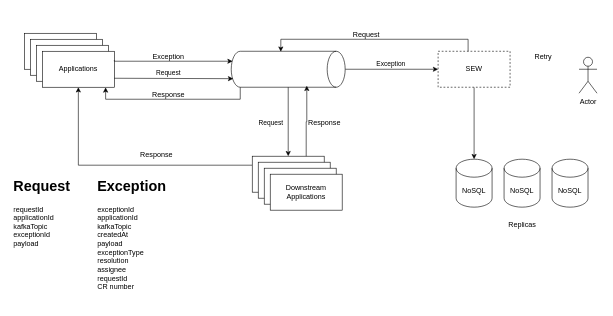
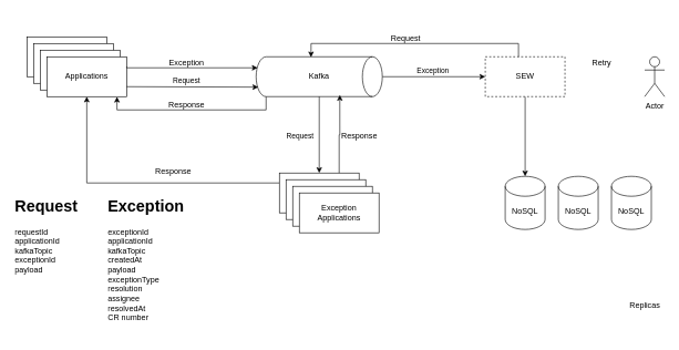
  <mxCell id="0" />
  <mxCell id="1" parent="0" />
  <mxCell id="2" value="" style="rounded=0;whiteSpace=wrap;html=1;" vertex="1" parent="1"><mxGeometry x="40" y="55" width="120" height="60" as="geometry" /></mxCell>
  <mxCell id="3" value="" style="rounded=0;whiteSpace=wrap;html=1;" vertex="1" parent="1"><mxGeometry x="50" y="65" width="120" height="60" as="geometry" /></mxCell>
  <mxCell id="4" value="" style="rounded=0;whiteSpace=wrap;html=1;" vertex="1" parent="1"><mxGeometry x="60" y="75" width="120" height="60" as="geometry" /></mxCell>
  <mxCell id="5" value="Applications" style="rounded=0;whiteSpace=wrap;html=1;" vertex="1" parent="1"><mxGeometry x="70" y="85" width="120" height="60" as="geometry" /></mxCell>
  <mxCell id="6" value="" style="edgeStyle=orthogonalEdgeStyle;rounded=0;orthogonalLoop=1;jettySize=auto;html=1;" edge="1" parent="1" source="7" target="19"><mxGeometry relative="1" as="geometry" /></mxCell>
  <mxCell id="7" value="" style="shape=cylinder3;whiteSpace=wrap;html=1;boundedLbl=1;backgroundOutline=1;size=15;rotation=90;" vertex="1" parent="1"><mxGeometry x="450" y="20" width="60" height="190" as="geometry" /></mxCell>
+ <mxCell id="8" value="Kafka" style="text;html=1;align=center;verticalAlign=middle;whiteSpace=wrap;rounded=0;" vertex="1" parent="1"><mxGeometry x="450" y="100" width="60" height="30" as="geometry" /></mxCell>
  <mxCell id="9" value="" style="endArrow=classic;html=1;rounded=0;exitX=1;exitY=0.5;exitDx=0;exitDy=0;entryX=0.762;entryY=0.983;entryDx=0;entryDy=0;entryPerimeter=0;" edge="1" parent="1" target="7"><mxGeometry relative="1" as="geometry"><mxPoint x="190" y="130" as="sourcePoint" /><mxPoint x="380" y="130" as="targetPoint" /></mxGeometry></mxCell>
  <mxCell id="10" value="Request" style="edgeLabel;resizable=0;html=1;;align=center;verticalAlign=middle;" connectable="0" vertex="1" parent="9"><mxGeometry relative="1" as="geometry"><mxPoint x="-9" y="-10" as="offset" /></mxGeometry></mxCell>
  <mxCell id="11" style="edgeStyle=orthogonalEdgeStyle;rounded=0;orthogonalLoop=1;jettySize=auto;html=1;exitX=0;exitY=0.25;exitDx=0;exitDy=0;entryX=0.5;entryY=1;entryDx=0;entryDy=0;" edge="1" parent="1" source="12" target="5"><mxGeometry relative="1" as="geometry" /></mxCell>
  <mxCell id="12" value="" style="rounded=0;whiteSpace=wrap;html=1;" vertex="1" parent="1"><mxGeometry x="420" y="260" width="120" height="60" as="geometry" /></mxCell>
  <mxCell id="13" value="" style="rounded=0;whiteSpace=wrap;html=1;" vertex="1" parent="1"><mxGeometry x="430" y="270" width="120" height="60" as="geometry" /></mxCell>
  <mxCell id="14" value="" style="rounded=0;whiteSpace=wrap;html=1;" vertex="1" parent="1"><mxGeometry x="440" y="280" width="120" height="60" as="geometry" /></mxCell>
- <mxCell id="15" value="&lt;div&gt;Downstream&lt;/div&gt;Applications" style="rounded=0;whiteSpace=wrap;html=1;" vertex="1" parent="1"><mxGeometry x="450" y="290" width="120" height="60" as="geometry" /></mxCell>
+ <mxCell id="15" value="&lt;div&gt;Exception&lt;/div&gt;Applications" style="rounded=0;whiteSpace=wrap;html=1;" vertex="1" parent="1"><mxGeometry x="450" y="290" width="120" height="60" as="geometry" /></mxCell>
  <mxCell id="16" value="" style="endArrow=classic;html=1;rounded=0;exitX=1;exitY=0.5;exitDx=0;exitDy=0;exitPerimeter=0;entryX=0.5;entryY=0;entryDx=0;entryDy=0;" edge="1" parent="1" source="7" target="12"><mxGeometry relative="1" as="geometry"><mxPoint x="340" y="225" as="sourcePoint" /><mxPoint x="440" y="225" as="targetPoint" /></mxGeometry></mxCell>
  <mxCell id="17" value="Request" style="edgeLabel;resizable=0;html=1;;align=center;verticalAlign=middle;" connectable="0" vertex="1" parent="16"><mxGeometry relative="1" as="geometry"><mxPoint x="-30" as="offset" /></mxGeometry></mxCell>
  <mxCell id="18" style="edgeStyle=orthogonalEdgeStyle;rounded=0;orthogonalLoop=1;jettySize=auto;html=1;" edge="1" parent="1" source="19" target="21"><mxGeometry relative="1" as="geometry" /></mxCell>
  <mxCell id="19" value="SEW" style="whiteSpace=wrap;html=1;dashed=1;" vertex="1" parent="1"><mxGeometry x="730" y="85" width="120" height="60" as="geometry" /></mxCell>
  <mxCell id="20" value="Exception" style="edgeLabel;resizable=0;html=1;;align=center;verticalAlign=middle;" connectable="0" vertex="1" parent="1"><mxGeometry x="650" y="105" as="geometry" /></mxCell>
  <mxCell id="21" value="NoSQL" style="shape=cylinder3;whiteSpace=wrap;html=1;boundedLbl=1;backgroundOutline=1;size=15;" vertex="1" parent="1"><mxGeometry x="760" y="265" width="60" height="80" as="geometry" /></mxCell>
- <mxCell id="22" value="Actor" style="shape=umlActor;verticalLabelPosition=bottom;verticalAlign=top;html=1;outlineConnect=0;" vertex="1" parent="1"><mxGeometry x="965" y="95" width="30" height="60" as="geometry" /></mxCell>
+ <mxCell id="22" value="Actor" style="shape=umlActor;verticalLabelPosition=bottom;verticalAlign=top;html=1;outlineConnect=0;" vertex="1" parent="1"><mxGeometry x="970" y="85" width="30" height="60" as="geometry" /></mxCell>
  <mxCell id="23" value="Retry" style="text;html=1;align=center;verticalAlign=middle;resizable=0;points=[];autosize=1;strokeColor=none;fillColor=none;" vertex="1" parent="1"><mxGeometry x="880" y="80" width="50" height="30" as="geometry" /></mxCell>
  <mxCell id="24" style="edgeStyle=orthogonalEdgeStyle;rounded=0;orthogonalLoop=1;jettySize=auto;html=1;entryX=0.013;entryY=0.565;entryDx=0;entryDy=0;entryPerimeter=0;" edge="1" parent="1" source="19" target="7"><mxGeometry relative="1" as="geometry"><Array as="points"><mxPoint x="780" y="65" /><mxPoint x="468" y="65" /></Array></mxGeometry></mxCell>
  <mxCell id="25" value="Request" style="text;html=1;align=center;verticalAlign=middle;resizable=0;points=[];autosize=1;strokeColor=none;fillColor=none;" vertex="1" parent="1"><mxGeometry x="575" y="43" width="70" height="30" as="geometry" /></mxCell>
  <mxCell id="26" value="NoSQL" style="shape=cylinder3;whiteSpace=wrap;html=1;boundedLbl=1;backgroundOutline=1;size=15;" vertex="1" parent="1"><mxGeometry x="840" y="265" width="60" height="80" as="geometry" /></mxCell>
  <mxCell id="27" value="NoSQL" style="shape=cylinder3;whiteSpace=wrap;html=1;boundedLbl=1;backgroundOutline=1;size=15;" vertex="1" parent="1"><mxGeometry x="920" y="265" width="60" height="80" as="geometry" /></mxCell>
- <mxCell id="28" value="&lt;div&gt;Replicas&lt;/div&gt;" style="text;html=1;align=center;verticalAlign=middle;resizable=0;points=[];autosize=1;strokeColor=none;fillColor=none;" vertex="1" parent="1"><mxGeometry x="835" y="360" width="70" height="30" as="geometry" /></mxCell>
+ <mxCell id="28" value="&lt;div&gt;Replicas&lt;/div&gt;" style="text;html=1;align=center;verticalAlign=middle;resizable=0;points=[];autosize=1;strokeColor=none;fillColor=none;" vertex="1" parent="1"><mxGeometry x="935" y="445" width="70" height="30" as="geometry" /></mxCell>
  <mxCell id="29" value="&lt;h1 style=&quot;margin-top: 0px;&quot;&gt;Request&lt;br&gt;&lt;/h1&gt;&lt;div&gt;requestId&lt;/div&gt;&lt;div&gt;applicationId&lt;/div&gt;&lt;div&gt;kafkaTopic&lt;/div&gt;&lt;div&gt;exceptionId&lt;/div&gt;&lt;div&gt;payload&lt;/div&gt;" style="text;html=1;whiteSpace=wrap;overflow=hidden;rounded=0;" vertex="1" parent="1"><mxGeometry x="20" y="290" width="180" height="165" as="geometry" /></mxCell>
- <mxCell id="30" value="&lt;h1 style=&quot;margin-top: 0px;&quot;&gt;Exception&lt;br&gt;&lt;/h1&gt;&lt;div&gt;exceptionId&lt;/div&gt;&lt;div&gt;applicationId&lt;/div&gt;&lt;div&gt;kafkaTopic&lt;/div&gt;&lt;div&gt;createdAt&lt;/div&gt;&lt;div&gt;payload&lt;/div&gt;&lt;div&gt;exceptionType&lt;/div&gt;&lt;div&gt;resolution&lt;/div&gt;&lt;div&gt;assignee&lt;/div&gt;&lt;div&gt;requestId&lt;/div&gt;&lt;div&gt;CR number&lt;/div&gt;" style="text;html=1;whiteSpace=wrap;overflow=hidden;rounded=0;" vertex="1" parent="1"><mxGeometry x="160" y="290" width="180" height="215" as="geometry" /></mxCell>
+ <mxCell id="30" value="&lt;h1 style=&quot;margin-top: 0px;&quot;&gt;Exception&lt;br&gt;&lt;/h1&gt;&lt;div&gt;exceptionId&lt;/div&gt;&lt;div&gt;applicationId&lt;/div&gt;&lt;div&gt;kafkaTopic&lt;/div&gt;&lt;div&gt;createdAt&lt;/div&gt;&lt;div&gt;payload&lt;/div&gt;&lt;div&gt;exceptionType&lt;/div&gt;&lt;div&gt;resolution&lt;/div&gt;&lt;div&gt;assignee&lt;/div&gt;&lt;div&gt;resolvedAt&lt;/div&gt;&lt;div&gt;CR number&lt;/div&gt;" style="text;html=1;whiteSpace=wrap;overflow=hidden;rounded=0;" vertex="1" parent="1"><mxGeometry x="160" y="290" width="180" height="215" as="geometry" /></mxCell>
  <mxCell id="31" style="edgeStyle=orthogonalEdgeStyle;rounded=0;orthogonalLoop=1;jettySize=auto;html=1;entryX=0.277;entryY=0.988;entryDx=0;entryDy=0;entryPerimeter=0;exitX=1;exitY=0.25;exitDx=0;exitDy=0;" edge="1" parent="1" source="5" target="7"><mxGeometry relative="1" as="geometry"><mxPoint x="190" y="109" as="sourcePoint" /><mxPoint x="389.35" y="108.7" as="targetPoint" /><Array as="points"><mxPoint x="190" y="102" /></Array></mxGeometry></mxCell>
  <mxCell id="32" value="Exception" style="text;html=1;align=center;verticalAlign=middle;resizable=0;points=[];autosize=1;strokeColor=none;fillColor=none;" vertex="1" parent="1"><mxGeometry x="240" y="80" width="80" height="30" as="geometry" /></mxCell>
  <mxCell id="33" style="edgeStyle=orthogonalEdgeStyle;rounded=0;orthogonalLoop=1;jettySize=auto;html=1;exitX=1;exitY=1;exitDx=0;exitDy=-15;exitPerimeter=0;entryX=0.879;entryY=1.005;entryDx=0;entryDy=0;entryPerimeter=0;" edge="1" parent="1" source="7" target="5"><mxGeometry relative="1" as="geometry" /></mxCell>
  <mxCell id="34" value="Response" style="text;html=1;align=center;verticalAlign=middle;resizable=0;points=[];autosize=1;strokeColor=none;fillColor=none;" vertex="1" parent="1"><mxGeometry x="240" y="142" width="80" height="30" as="geometry" /></mxCell>
  <mxCell id="35" style="edgeStyle=orthogonalEdgeStyle;rounded=0;orthogonalLoop=1;jettySize=auto;html=1;exitX=0.75;exitY=0;exitDx=0;exitDy=0;entryX=0.959;entryY=0.337;entryDx=0;entryDy=0;entryPerimeter=0;" edge="1" parent="1" source="12" target="7"><mxGeometry relative="1" as="geometry" /></mxCell>
  <mxCell id="36" value="Response" style="text;html=1;align=center;verticalAlign=middle;resizable=0;points=[];autosize=1;strokeColor=none;fillColor=none;" vertex="1" parent="1"><mxGeometry x="500" y="189" width="80" height="30" as="geometry" /></mxCell>
  <mxCell id="37" value="Response" style="text;html=1;align=center;verticalAlign=middle;resizable=0;points=[];autosize=1;strokeColor=none;fillColor=none;" vertex="1" parent="1"><mxGeometry x="220" y="243" width="80" height="30" as="geometry" /></mxCell>
